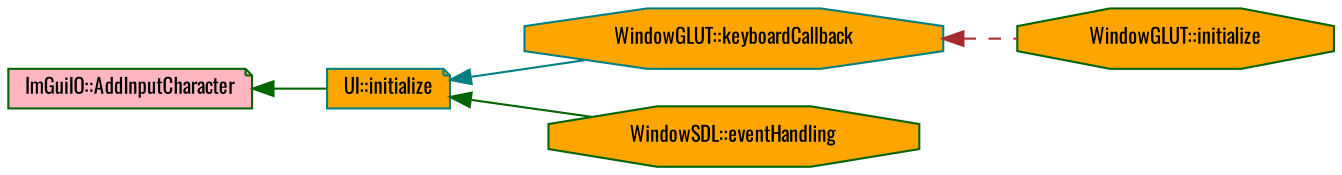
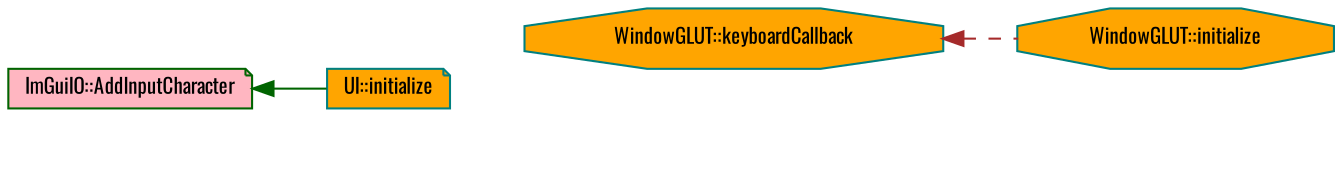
  digraph {
    fontname=Oswald
    rankdir=LR
    node [color=darkgreen fillcolor=orange fontname=Oswald fontsize=10 shape=octagon style=filled]
    edge [color=darkgreen dir=back fontname=Oswald fontsize=10 labelfontname=Helvetica labelfontsize=10 style=solid]
    n1 [fillcolor=lightpink fontcolor=black height=0.2 label="ImGuiIO::AddInputCharacter" shape=note width=0.4]
    n2 [color=teal height=0.2 label="UI::initialize" shape=note width=0.4]
    n3 [color=teal height=0.2 label="WindowGLUT::keyboardCallback" width=0.4]
-   n4 [height=0.2 label="WindowSDL::eventHandling" width=0.4]
-   n5 [height=0.2 label="WindowGLUT::initialize" width=0.4]
+   n5 [color=teal height=0.2 label="WindowGLUT::initialize" width=0.4]
    n1 -> n2
-   n2 -> n3 [color=teal]
-   n2 -> n4
    n3 -> n5 [color=brown style=dashed]
  }
